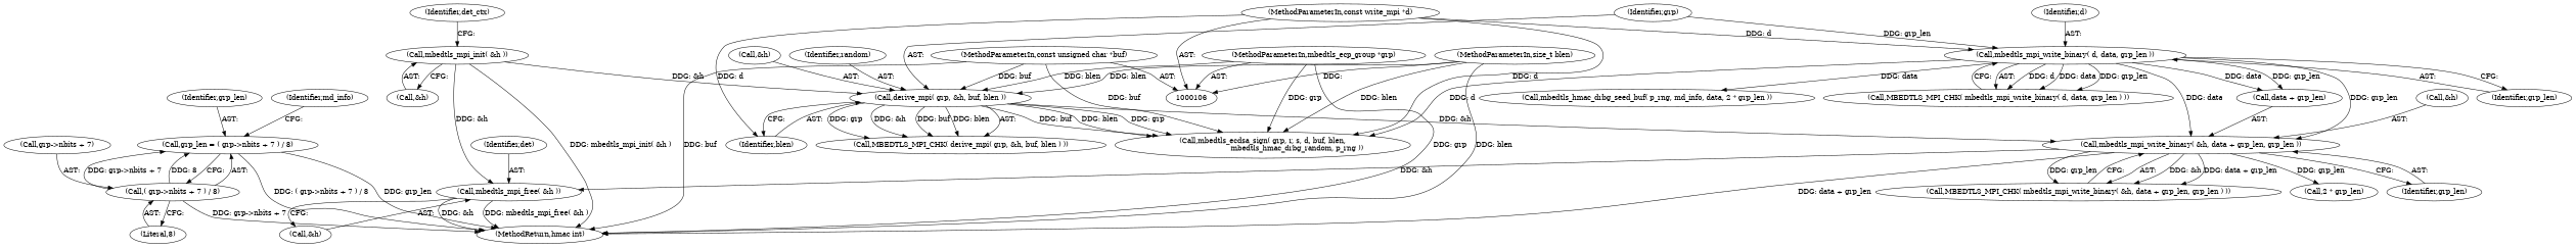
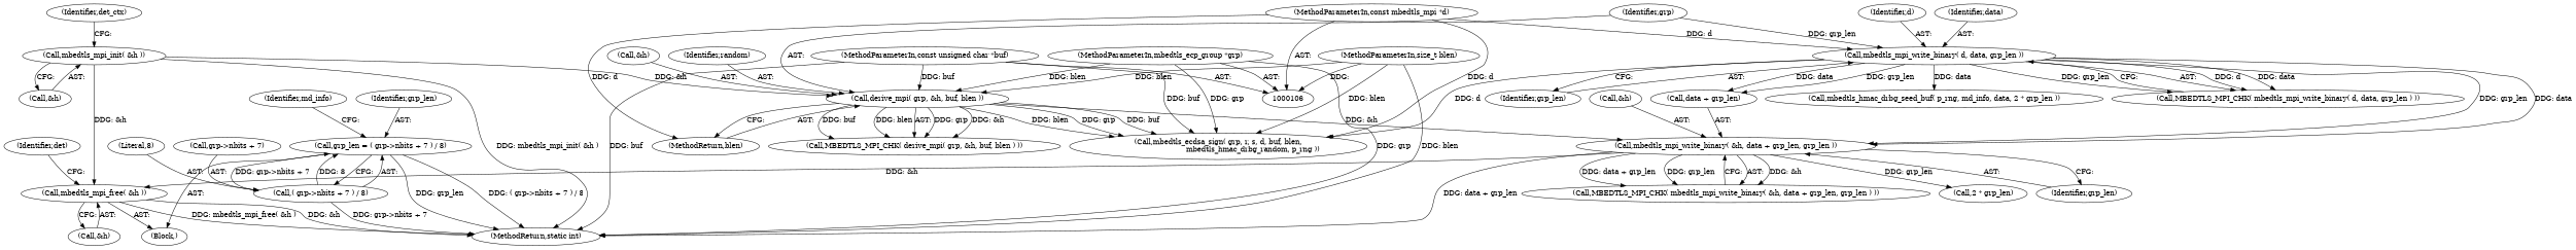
  digraph {
    n1 [label="(Call,mbedtls_mpi_free( &h ))"]
    n2 [label="(Call,&h)"]
-   n3 [label="(MethodReturn,hmac int)"]
+   n3 [label="(MethodReturn,static int)"]
+   n4 [label="(Block,)"]
    n5 [label="(Call,mbedtls_mpi_init( &h ))"]
    n6 [label="(Call,derive_mpi( grp, &h, buf, blen ))"]
    n7 [label="(Call,&h)"]
    n8 [label="(Call,mbedtls_mpi_write_binary( &h, data + grp_len, grp_len ))"]
    n9 [label="(Call,mbedtls_ecdsa_sign( grp, r, s, d, buf, blen,\n                               mbedtls_hmac_drbg_random, p_rng ))"]
-   n10 [label="(Identifier,blen)"]
+   n10 [label="(MethodReturn,blen)"]
    n11 [label="(Call,MBEDTLS_MPI_CHK( derive_mpi( grp, &h, buf, blen ) ))"]
    n12 [label="(Call,MBEDTLS_MPI_CHK( mbedtls_mpi_write_binary( &h, data + grp_len, grp_len ) ))"]
    n13 [label="(Call,2 * grp_len)"]
    n14 [label="(Identifier,grp_len)"]
    n15 [label="(MethodParameterIn,mbedtls_ecp_group *grp)"]
    1000106
    n17 [label="(MethodParameterIn,const unsigned char *buf)"]
    n18 [label="(MethodParameterIn,size_t blen)"]
    n19 [label="(Call,mbedtls_mpi_write_binary( d, data, grp_len ))"]
    n20 [label="(Identifier,grp_len)"]
    n21 [label="(Call,mbedtls_hmac_drbg_seed_buf( p_rng, md_info, data, 2 * grp_len ))"]
    n22 [label="(Call,MBEDTLS_MPI_CHK( mbedtls_mpi_write_binary( d, data, grp_len ) ))"]
    n23 [label="(Call,data + grp_len)"]
-   n24 [label="(MethodParameterIn,const write_mpi *d)"]
+   n24 [label="(MethodParameterIn,const mbedtls_mpi *d)"]
    n25 [label="(Call,grp_len = ( grp->nbits + 7 ) / 8)"]
    n26 [label="(Call,( grp->nbits + 7 ) / 8)"]
    n27 [label="(Literal,8)"]
    n28 [label="(Call,grp->nbits + 7)"]
    n29 [label="(Identifier,d)"]
    n30 [label="(Identifier,random)"]
+   n31 [label="(Identifier,data)"]
    n32 [label="(Identifier,det)"]
    n33 [label="(Call,&h)"]
    n34 [label="(Identifier,det_ctx)"]
    n35 [label="(Identifier,grp)"]
    n36 [label="(Identifier,grp_len)"]
    n37 [label="(Call,&h)"]
    n38 [label="(Identifier,md_info)"]
    n1 -> n2 [label="CFG: "]
    n1 -> n3 [label="DDG: &h"]
    n1 -> n3 [label="DDG: mbedtls_mpi_free( &h )"]
+   n1 -> n4 [label="AST: "]
    n2 -> n1 [label="AST: "]
    n5 -> n1 [label="DDG: &h"]
    n5 -> n3 [label="DDG: mbedtls_mpi_init( &h )"]
    n5 -> n6 [label="DDG: &h"]
    n5 -> n7 [label="CFG: "]
    n6 -> n8 [label="DDG: &h"]
    n6 -> n9 [label="DDG: grp"]
    n6 -> n9 [label="DDG: buf"]
    n6 -> n9 [label="DDG: blen"]
    n6 -> n10 [label="CFG: "]
    n6 -> n11 [label="AST: "]
    n6 -> n11 [label="DDG: grp"]
    n6 -> n11 [label="DDG: &h"]
    n6 -> n11 [label="DDG: buf"]
    n6 -> n11 [label="DDG: blen"]
    n7 -> n5 [label="AST: "]
    n8 -> n1 [label="DDG: &h"]
    n8 -> n3 [label="DDG: data + grp_len"]
    n8 -> n12 [label="AST: "]
    n8 -> n12 [label="DDG: &h"]
    n8 -> n12 [label="DDG: data + grp_len"]
    n8 -> n12 [label="DDG: grp_len"]
    n8 -> n13 [label="DDG: grp_len"]
    n8 -> n14 [label="CFG: "]
    n10 -> n6 [label="AST: "]
    n12 -> n8 [label="CFG: "]
    n14 -> n8 [label="AST: "]
    n15 -> n3 [label="DDG: grp"]
    n15 -> n6 [label="DDG: blen"]
    n15 -> n9 [label="DDG: grp"]
    n15 -> 1000106 [label="AST: "]
    n17 -> n3 [label="DDG: buf"]
    n17 -> n6 [label="DDG: buf"]
    n17 -> n9 [label="DDG: buf"]
    n17 -> 1000106 [label="AST: "]
    n18 -> n3 [label="DDG: blen"]
    n18 -> n6 [label="DDG: blen"]
    n18 -> n9 [label="DDG: blen"]
    n18 -> 1000106 [label="DDG: "]
    n19 -> n8 [label="DDG: data"]
    n19 -> n8 [label="DDG: grp_len"]
    n19 -> n9 [label="DDG: d"]
    n19 -> n20 [label="CFG: "]
    n19 -> n21 [label="DDG: data"]
    n19 -> n22 [label="AST: "]
    n19 -> n22 [label="DDG: d"]
    n19 -> n22 [label="DDG: data"]
    n19 -> n22 [label="DDG: grp_len"]
    n19 -> n23 [label="DDG: data"]
    n19 -> n23 [label="DDG: grp_len"]
    n20 -> n19 [label="AST: "]
    n22 -> n19 [label="CFG: "]
    n23 -> n8 [label="AST: "]
    n24 -> n9 [label="DDG: d"]
    n24 -> n10 [label="DDG: d"]
    n24 -> 1000106 [label="AST: "]
    n24 -> n19 [label="DDG: d"]
    n25 -> n3 [label="DDG: ( grp->nbits + 7 ) / 8"]
    n25 -> n3 [label="DDG: grp_len"]
+   n25 -> n4 [label="AST: "]
    n25 -> n26 [label="CFG: "]
    n26 -> n3 [label="DDG: grp->nbits + 7"]
    n26 -> n25 [label="AST: "]
    n26 -> n25 [label="DDG: grp->nbits + 7"]
    n26 -> n25 [label="DDG: 8"]
-   n26 -> n27 [label="CFG: "]
    n27 -> n26 [label="AST: "]
    n28 -> n26 [label="AST: "]
    n29 -> n19 [label="AST: "]
    n30 -> n6 [label="AST: "]
-   n32 -> n1 [label="AST: "]
+   n31 -> n19 [label="AST: "]
+   n32 -> n1 [label="CFG: "]
    n33 -> n8 [label="AST: "]
    n34 -> n5 [label="CFG: "]
    n35 -> n6 [label="AST: "]
    n35 -> n19 [label="DDG: grp_len"]
    n36 -> n25 [label="AST: "]
    n37 -> n6 [label="AST: "]
    n38 -> n25 [label="CFG: "]
  }
